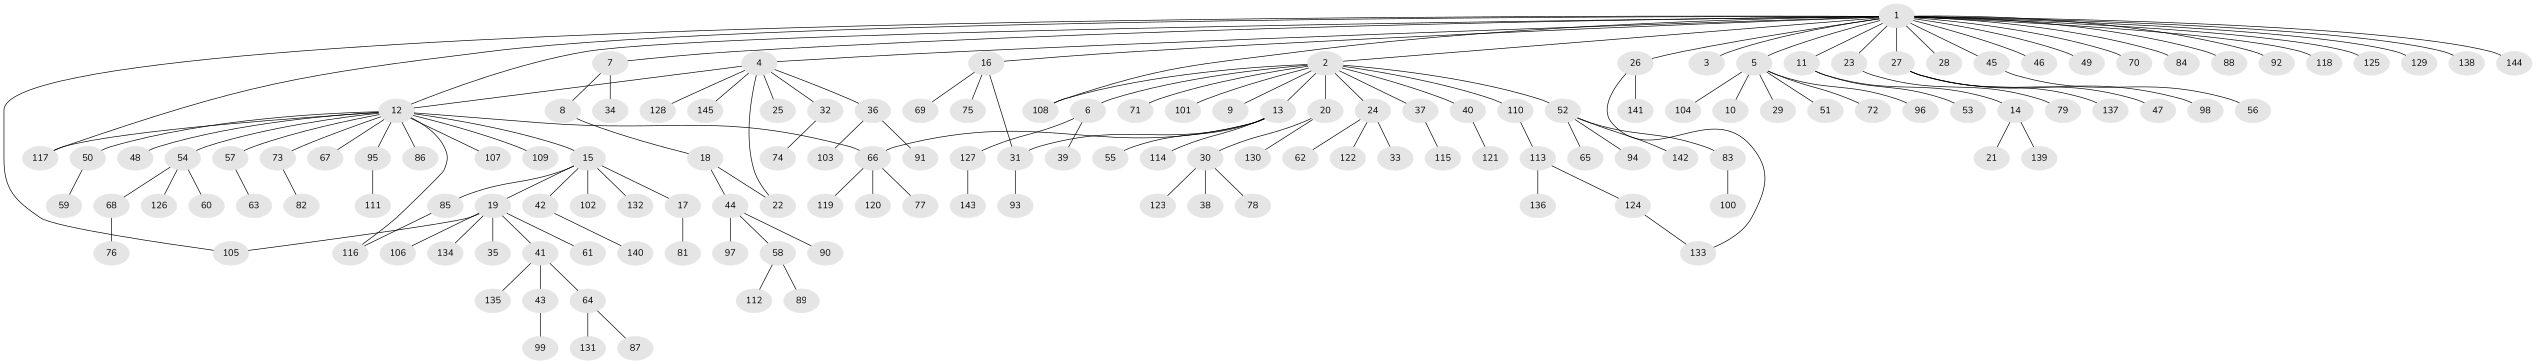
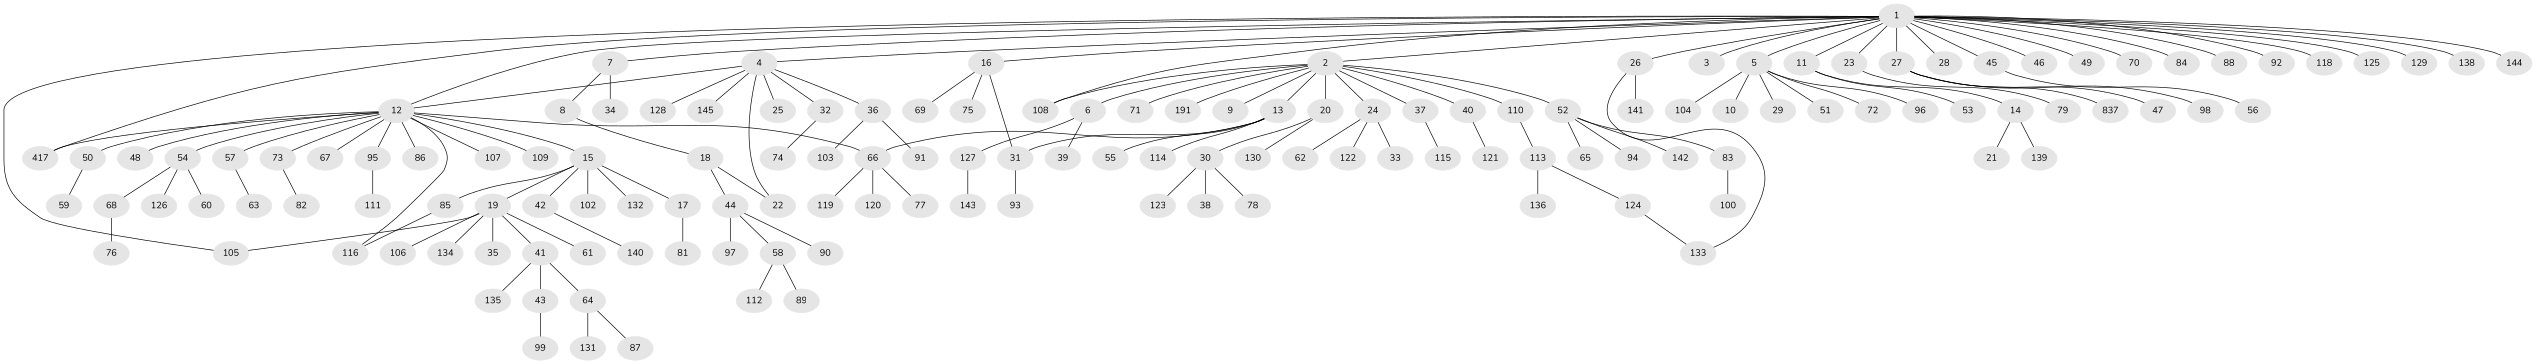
  graph {
    fontname=Nunito
    node [color=gray90 fontname=Nunito style=filled]
    edge [fontname=Nunito]
    1
    2
    3
    4
    5
    7
    11
    12
    16
    23
    26
    27
    28
    45
    46
    49
    70
    84
    88
    92
    105
    108
-   117
+   117 [label=417]
    118
    125
    129
    138
    144
    6
    9
    13
    20
    24
    37
    40
    52
    71
-   101
+   101 [label=191]
    110
    22
    25
    32
    36
    128
    145
    10
    29
    51
    72
    96
    104
    8
    34
    14
    53
    15
    48
    50
    54
    57
    66
    67
    73
    86
    95
    107
    109
    116
    31
    69
    75
    79
    133
    141
    47
    98
-   137
+   137 [label=837]
    56
    39
    127
    55
    114
    30
    130
    33
    62
    122
    115
    121
    65
    83
    94
    142
    113
    74
    91
    103
    143
    18
    44
    21
    139
    17
    19
    42
    85
    102
    132
    59
    60
    68
    126
    63
    77
    119
    120
    82
    111
    93
    81
    35
    41
    61
    106
    134
    140
    58
    90
    97
    43
    64
    135
    38
    78
    123
    99
    87
    131
    89
    112
    100
    76
    124
    136
    1 -- 2
    1 -- 3
    1 -- 4
    1 -- 5
    1 -- 7
    1 -- 11
    1 -- 12
    1 -- 16
    1 -- 23
    1 -- 26
    1 -- 27
    1 -- 28
    1 -- 45
    1 -- 46
    1 -- 49
    1 -- 70
    1 -- 84
    1 -- 88
    1 -- 92
    1 -- 105
    1 -- 108
    1 -- 117
    1 -- 118
    1 -- 125
    1 -- 129
    1 -- 138
    1 -- 144
    2 -- 108
    2 -- 6
    2 -- 9
    2 -- 13
    2 -- 20
    2 -- 24
    2 -- 37
    2 -- 40
    2 -- 52
    2 -- 71
    2 -- 101
    2 -- 110
    4 -- 12
    4 -- 22
    4 -- 25
    4 -- 32
    4 -- 36
    4 -- 128
    4 -- 145
    5 -- 10
    5 -- 29
    5 -- 51
    5 -- 72
    5 -- 96
    5 -- 104
    7 -- 8
    7 -- 34
    11 -- 14
    11 -- 53
    12 -- 117
    12 -- 15
    12 -- 48
    12 -- 50
    12 -- 54
    12 -- 57
    12 -- 66
    12 -- 67
    12 -- 73
    12 -- 86
    12 -- 95
    12 -- 107
    12 -- 109
    12 -- 116
    16 -- 31
    16 -- 69
    16 -- 75
    23 -- 79
    26 -- 133
    26 -- 141
    27 -- 47
    27 -- 98
    27 -- 137
    45 -- 56
    6 -- 39
    6 -- 127
    13 -- 66
    13 -- 31
    13 -- 55
    13 -- 114
    20 -- 30
    20 -- 130
    24 -- 33
    24 -- 62
    24 -- 122
    37 -- 115
    40 -- 121
    52 -- 65
    52 -- 83
    52 -- 94
    52 -- 142
    110 -- 113
    32 -- 74
    36 -- 91
    36 -- 103
    8 -- 18
    14 -- 21
    14 -- 139
    15 -- 17
    15 -- 19
    15 -- 42
    15 -- 85
    15 -- 102
    15 -- 132
    50 -- 59
    54 -- 60
    54 -- 68
    54 -- 126
    57 -- 63
    66 -- 77
    66 -- 119
    66 -- 120
    73 -- 82
    95 -- 111
    31 -- 93
    127 -- 143
    30 -- 38
    30 -- 78
    30 -- 123
    83 -- 100
    113 -- 124
    113 -- 136
    18 -- 22
    18 -- 44
    44 -- 58
    44 -- 90
    44 -- 97
    17 -- 81
    19 -- 105
    19 -- 35
    19 -- 41
    19 -- 61
    19 -- 106
    19 -- 134
    42 -- 140
    85 -- 116
    68 -- 76
    41 -- 43
    41 -- 64
    41 -- 135
    58 -- 89
    58 -- 112
    43 -- 99
    64 -- 87
    64 -- 131
    124 -- 133
  }
